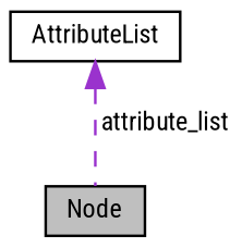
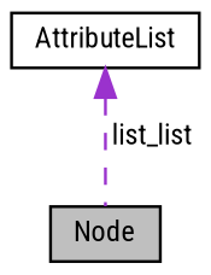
  digraph {
    fontname="Roboto Condensed"
    node [color=black fontname="Roboto Condensed" fontsize=10 shape=record style=filled]
    n1 [fillcolor=grey75 fontcolor=black height=0.2 label="Node" width=0.4]
    n2 [fillcolor=white height=0.2 label=AttributeList width=0.4]
-   n2 -> n1 [color=darkorchid3 dir=back fontname="Roboto Condensed" fontsize=10 label=" attribute_list" labelfontname=Helvetica labelfontsize=10 style=dashed]
+   n2 -> n1 [color=darkorchid3 dir=back fontname="Roboto Condensed" fontsize=10 label=" list_list" labelfontname=Helvetica labelfontsize=10 style=dashed]
  }
